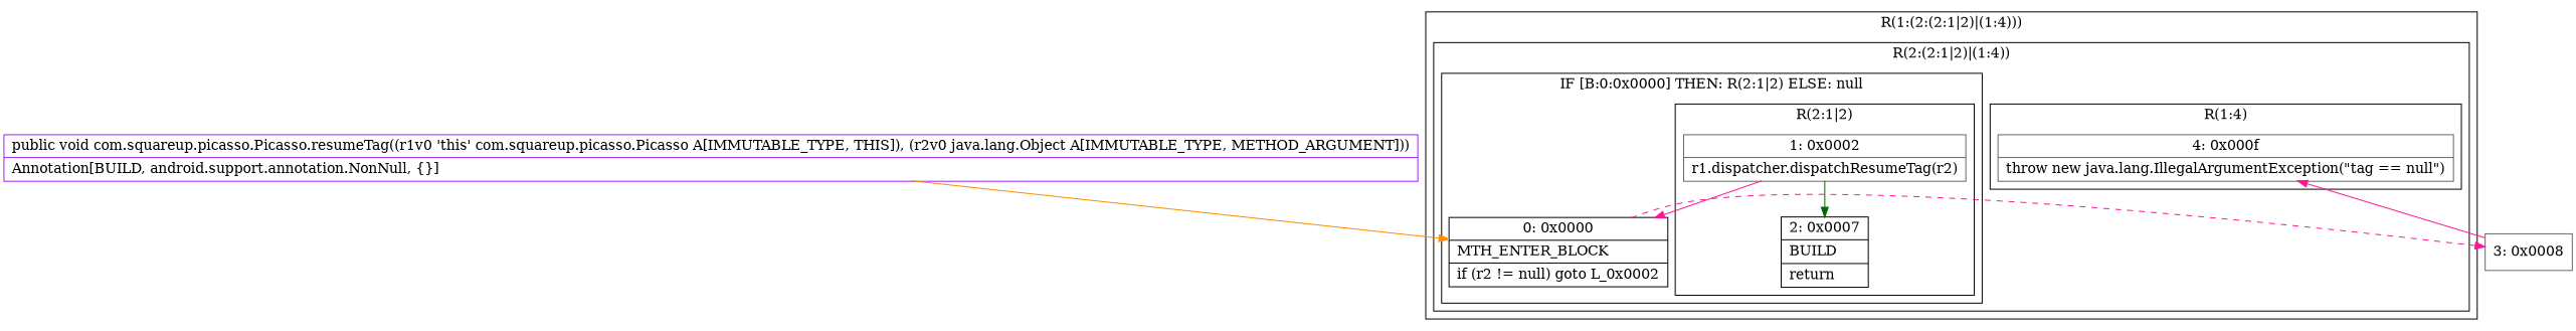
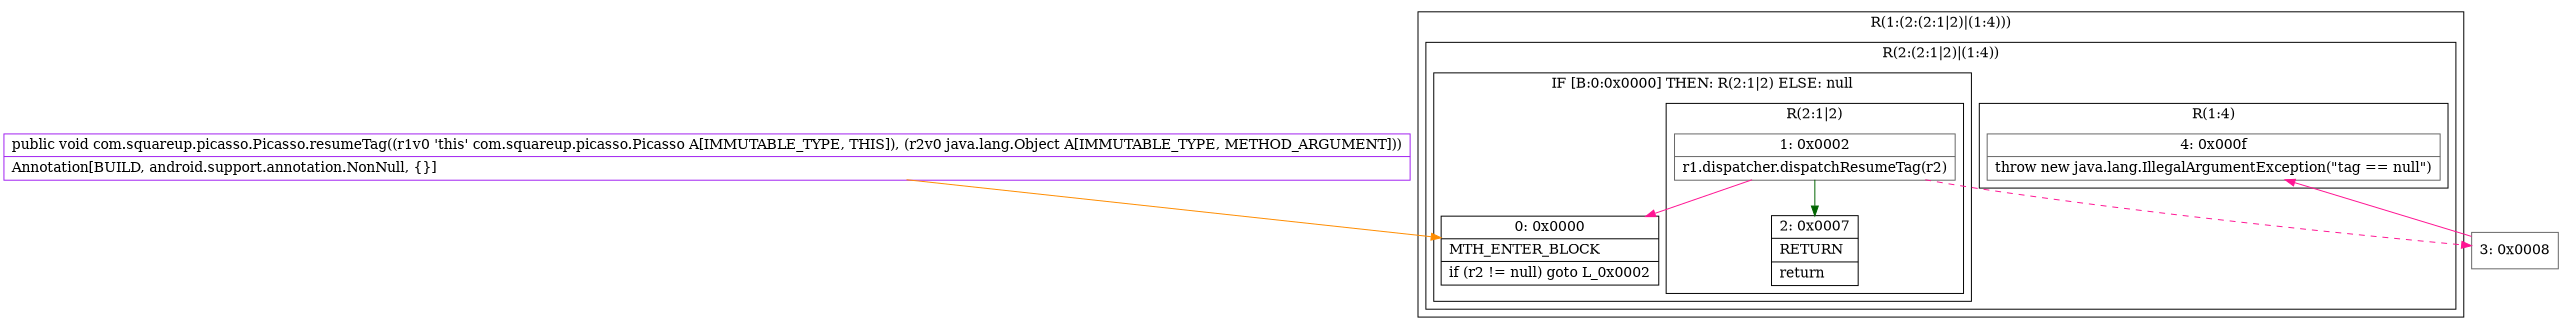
  digraph {
    node [color=gray40 shape=record]
    edge [color=deeppink]
    n1 [label="{1\:\ 0x0002|r1.dispatcher.dispatchResumeTag(r2)\l}"]
-   n2 [color=black label="{2\:\ 0x0007|BUILD\l|return\l}"]
+   n2 [color=black label="{2\:\ 0x0007|RETURN\l|return\l}"]
    n3 [color=black label="{0\:\ 0x0000|MTH_ENTER_BLOCK\l|if (r2 != null) goto L_0x0002\l}"]
    n4 [label="{4\:\ 0x000f|throw new java.lang.IllegalArgumentException(\"tag == null\")\l}"]
    n5 [label="{3\:\ 0x0008}"]
    n6 [color=purple label="{public void com.squareup.picasso.Picasso.resumeTag((r1v0 'this' com.squareup.picasso.Picasso A[IMMUTABLE_TYPE, THIS]), (r2v0 java.lang.Object A[IMMUTABLE_TYPE, METHOD_ARGUMENT]))  | Annotation[BUILD, android.support.annotation.NonNull, \{\}]\l}"]
    subgraph cluster_1 {
      label="R(1:(2:(2:1|2)|(1:4)))"
      subgraph cluster_2 {
        label="R(2:(2:1|2)|(1:4))"
        subgraph cluster_3 {
          label="IF [B:0:0x0000] THEN: R(2:1|2) ELSE: null"
          n3
          subgraph cluster_4 {
            label="R(2:1|2)"
            n1
            n2
          }
        }
        subgraph cluster_5 {
          label="R(1:4)"
          n4
        }
      }
    }
    n1 -> n2 [color=darkgreen]
    n1 -> n3
-   n3 -> n5 [style=dashed]
+   n1 -> n5 [style=dashed]
    n5 -> n4
    n6 -> n3 [color=darkorange]
  }
